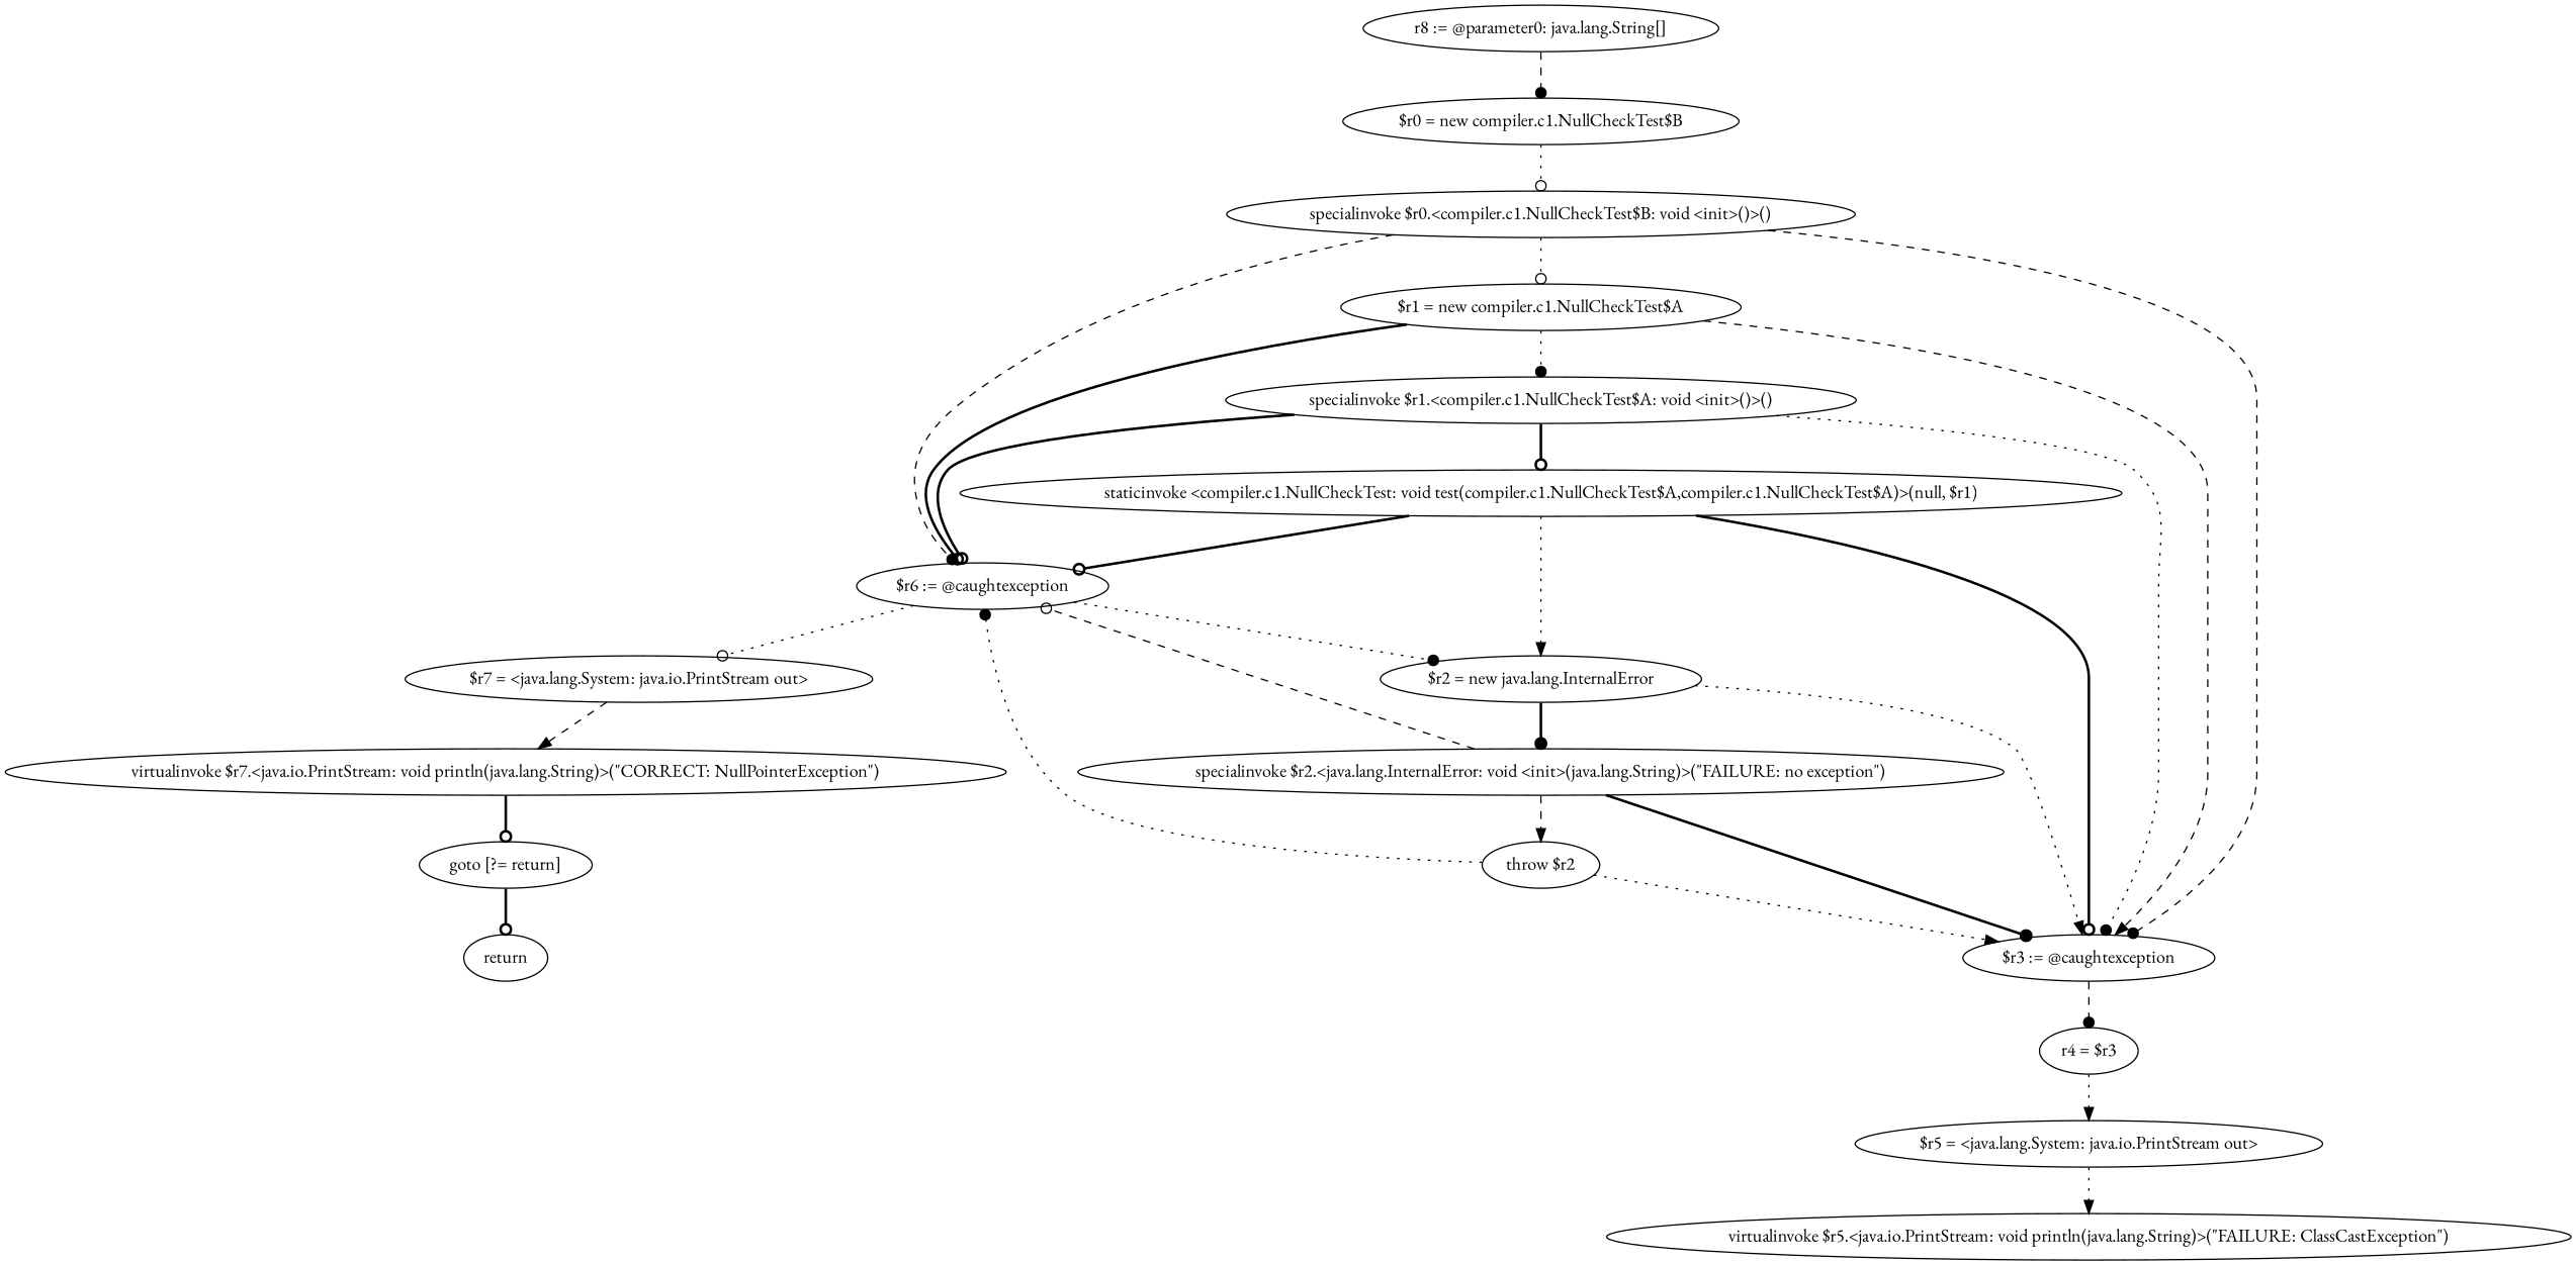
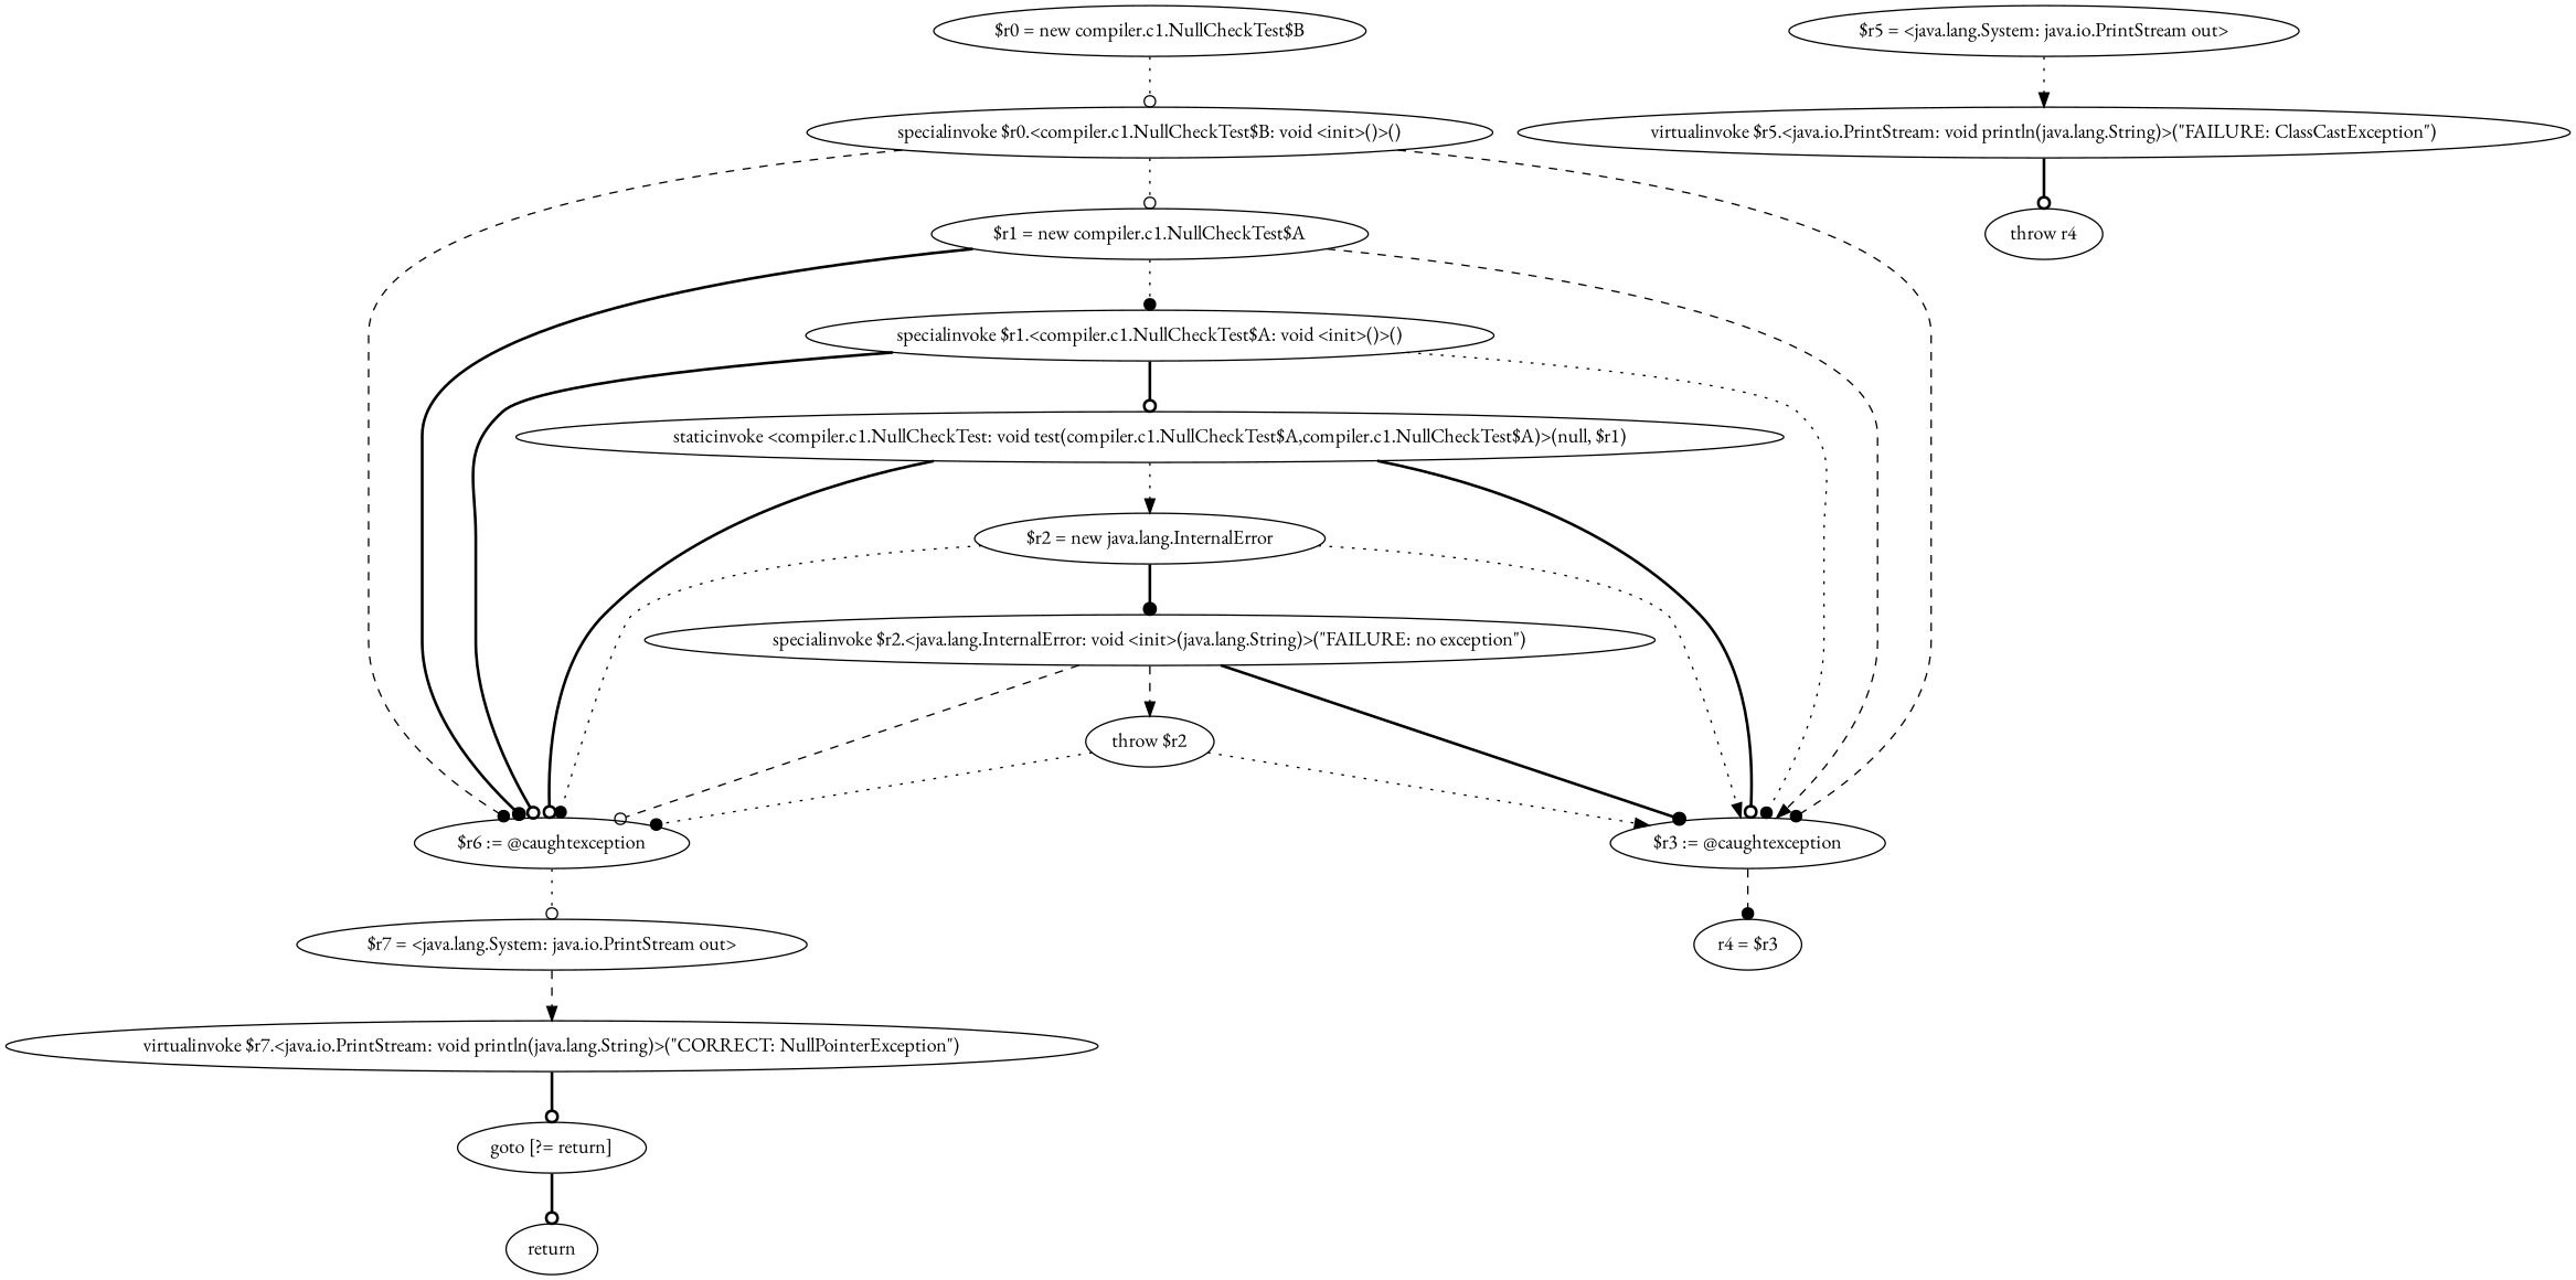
  digraph {
    fontname="EB Garamond"
    node [fontname="EB Garamond"]
    edge [arrowhead=dot fontname="EB Garamond" style=dotted]
-   "r8 := @parameter0: java.lang.String[]"
    "$r0 = new compiler.c1.NullCheckTest$B"
    "specialinvoke $r0.<compiler.c1.NullCheckTest$B: void <init>()>()"
    "$r1 = new compiler.c1.NullCheckTest$A"
    "$r6 := @caughtexception"
    "$r3 := @caughtexception"
    "specialinvoke $r1.<compiler.c1.NullCheckTest$A: void <init>()>()"
    "$r7 = <java.lang.System: java.io.PrintStream out>"
    "r4 = $r3"
    "staticinvoke <compiler.c1.NullCheckTest: void test(compiler.c1.NullCheckTest$A,compiler.c1.NullCheckTest$A)>(null, $r1)"
    "$r2 = new java.lang.InternalError"
    "specialinvoke $r2.<java.lang.InternalError: void <init>(java.lang.String)>(\"FAILURE: no exception\")"
    "throw $r2"
    "virtualinvoke $r7.<java.io.PrintStream: void println(java.lang.String)>(\"CORRECT: NullPointerException\")"
    "goto [?= return]"
    return
    "$r5 = <java.lang.System: java.io.PrintStream out>"
    "virtualinvoke $r5.<java.io.PrintStream: void println(java.lang.String)>(\"FAILURE: ClassCastException\")"
-   "r8 := @parameter0: java.lang.String[]" -> "$r0 = new compiler.c1.NullCheckTest$B" [style=dashed]
+   "throw r4"
    "$r0 = new compiler.c1.NullCheckTest$B" -> "specialinvoke $r0.<compiler.c1.NullCheckTest$B: void <init>()>()" [arrowhead=odot]
    "specialinvoke $r0.<compiler.c1.NullCheckTest$B: void <init>()>()" -> "$r1 = new compiler.c1.NullCheckTest$A" [arrowhead=odot]
    "specialinvoke $r0.<compiler.c1.NullCheckTest$B: void <init>()>()" -> "$r6 := @caughtexception" [style=dashed]
    "specialinvoke $r0.<compiler.c1.NullCheckTest$B: void <init>()>()" -> "$r3 := @caughtexception" [style=dashed]
-   "$r1 = new compiler.c1.NullCheckTest$A" -> "$r6 := @caughtexception" [arrowhead=odot style=bold]
+   "$r1 = new compiler.c1.NullCheckTest$A" -> "$r6 := @caughtexception" [style=bold]
    "$r1 = new compiler.c1.NullCheckTest$A" -> "$r3 := @caughtexception" [arrowhead=normal style=dashed]
    "$r1 = new compiler.c1.NullCheckTest$A" -> "specialinvoke $r1.<compiler.c1.NullCheckTest$A: void <init>()>()"
    "$r6 := @caughtexception" -> "$r7 = <java.lang.System: java.io.PrintStream out>" [arrowhead=odot]
    "$r3 := @caughtexception" -> "r4 = $r3" [style=dashed]
    "specialinvoke $r1.<compiler.c1.NullCheckTest$A: void <init>()>()" -> "$r6 := @caughtexception" [arrowhead=odot style=bold]
    "specialinvoke $r1.<compiler.c1.NullCheckTest$A: void <init>()>()" -> "$r3 := @caughtexception"
    "specialinvoke $r1.<compiler.c1.NullCheckTest$A: void <init>()>()" -> "staticinvoke <compiler.c1.NullCheckTest: void test(compiler.c1.NullCheckTest$A,compiler.c1.NullCheckTest$A)>(null, $r1)" [arrowhead=odot style=bold]
    "$r7 = <java.lang.System: java.io.PrintStream out>" -> "virtualinvoke $r7.<java.io.PrintStream: void println(java.lang.String)>(\"CORRECT: NullPointerException\")" [arrowhead=normal style=dashed]
-   "r4 = $r3" -> "$r5 = <java.lang.System: java.io.PrintStream out>" [arrowhead=normal]
    "staticinvoke <compiler.c1.NullCheckTest: void test(compiler.c1.NullCheckTest$A,compiler.c1.NullCheckTest$A)>(null, $r1)" -> "$r6 := @caughtexception" [arrowhead=odot style=bold]
    "staticinvoke <compiler.c1.NullCheckTest: void test(compiler.c1.NullCheckTest$A,compiler.c1.NullCheckTest$A)>(null, $r1)" -> "$r3 := @caughtexception" [arrowhead=odot style=bold]
    "staticinvoke <compiler.c1.NullCheckTest: void test(compiler.c1.NullCheckTest$A,compiler.c1.NullCheckTest$A)>(null, $r1)" -> "$r2 = new java.lang.InternalError" [arrowhead=normal]
-   "$r6 := @caughtexception" -> "$r2 = new java.lang.InternalError"
+   "$r2 = new java.lang.InternalError" -> "$r6 := @caughtexception"
    "$r2 = new java.lang.InternalError" -> "$r3 := @caughtexception" [arrowhead=normal]
    "$r2 = new java.lang.InternalError" -> "specialinvoke $r2.<java.lang.InternalError: void <init>(java.lang.String)>(\"FAILURE: no exception\")" [style=bold]
    "specialinvoke $r2.<java.lang.InternalError: void <init>(java.lang.String)>(\"FAILURE: no exception\")" -> "$r6 := @caughtexception" [arrowhead=odot style=dashed]
    "specialinvoke $r2.<java.lang.InternalError: void <init>(java.lang.String)>(\"FAILURE: no exception\")" -> "$r3 := @caughtexception" [style=bold]
    "specialinvoke $r2.<java.lang.InternalError: void <init>(java.lang.String)>(\"FAILURE: no exception\")" -> "throw $r2" [arrowhead=normal style=dashed]
    "throw $r2" -> "$r6 := @caughtexception"
    "throw $r2" -> "$r3 := @caughtexception" [arrowhead=normal]
    "virtualinvoke $r7.<java.io.PrintStream: void println(java.lang.String)>(\"CORRECT: NullPointerException\")" -> "goto [?= return]" [arrowhead=odot style=bold]
    "goto [?= return]" -> return [arrowhead=odot style=bold]
    "$r5 = <java.lang.System: java.io.PrintStream out>" -> "virtualinvoke $r5.<java.io.PrintStream: void println(java.lang.String)>(\"FAILURE: ClassCastException\")" [arrowhead=normal]
+   "virtualinvoke $r5.<java.io.PrintStream: void println(java.lang.String)>(\"FAILURE: ClassCastException\")" -> "throw r4" [arrowhead=odot style=bold]
  }
